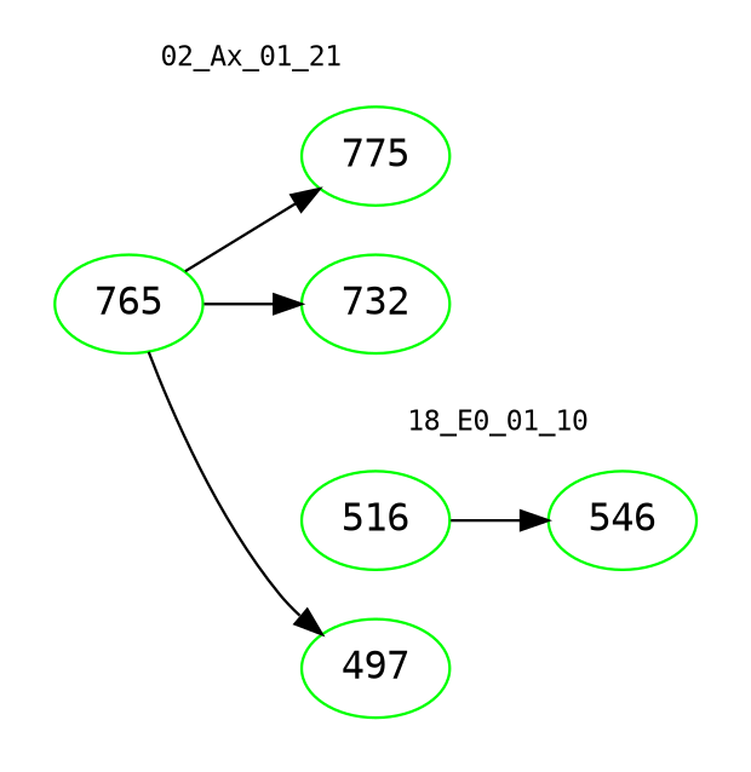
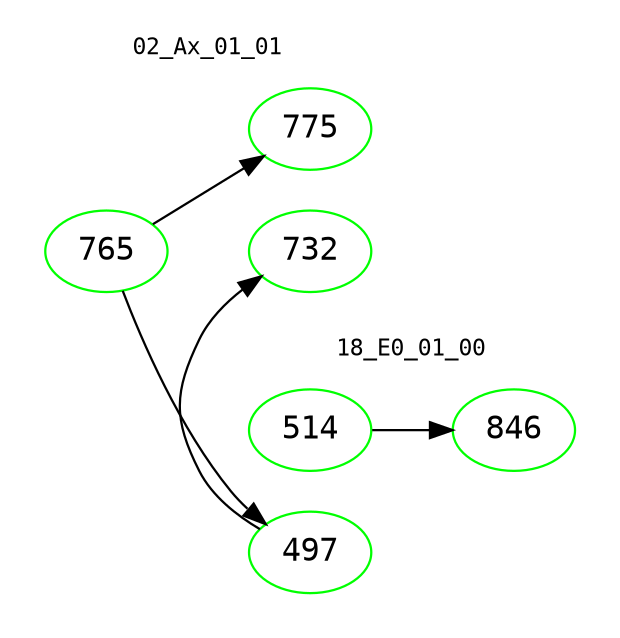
  digraph {
    fontname="DejaVu Sans Mono"
    rankdir=LR
    node [color=green fontname="DejaVu Sans Mono"]
    edge [color=black fontname="DejaVu Sans Mono"]
    n1 [label=765]
    n2 [label=732]
    n3 [label=775]
-   n4 [label=516]
+   n4 [label=514]
    n5 [label=497]
-   n6 [label=546]
+   n6 [label=846]
    subgraph cluster_1 {
      color=white
      fontsize=10
-     label="02_Ax_01_21"
+     label="02_Ax_01_01"
      n1
      n2
      n3
    }
    subgraph cluster_2 {
      color=white
      fontsize=10
-     label="18_E0_01_10"
+     label="18_E0_01_00"
      n4
      n5
      n6
    }
-   n1 -> n2
+   n5 -> n2
    n1 -> n3
    n1 -> n5
    n4 -> n6
  }
